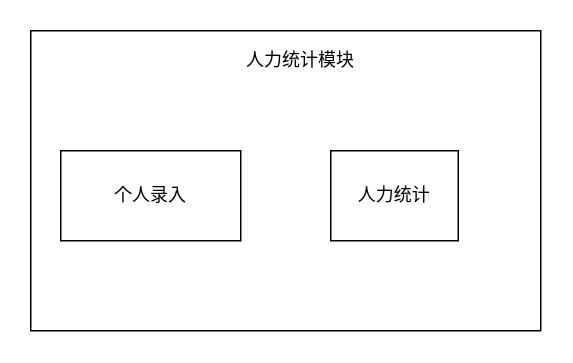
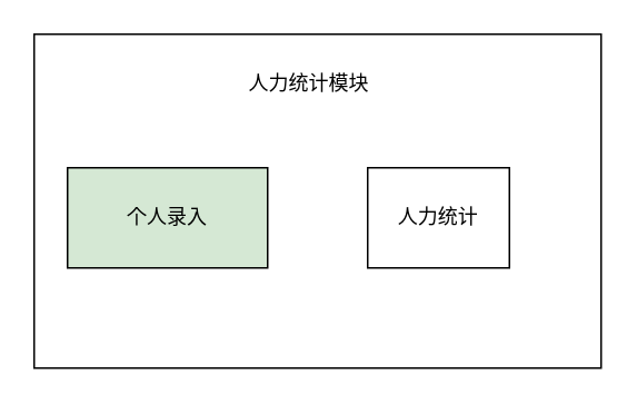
  <mxCell id="0" />
  <mxCell id="1" parent="0" />
  <mxCell id="2" value="" style="rounded=0;whiteSpace=wrap;html=1;" vertex="1" parent="1"><mxGeometry x="20" y="20" width="340" height="200" as="geometry" /></mxCell>
- <mxCell id="3" value="人力统计模块" style="text;html=1;strokeColor=none;fillColor=none;align=center;verticalAlign=middle;whiteSpace=wrap;rounded=0;" vertex="1" parent="1"><mxGeometry x="155" y="30" width="90" height="20" as="geometry" /></mxCell>
- <mxCell id="4" value="个人录入" style="rounded=0;whiteSpace=wrap;html=1;" vertex="1" parent="1"><mxGeometry x="40" y="100" width="120" height="60" as="geometry" /></mxCell>
+ <mxCell id="3" value="人力统计模块" style="text;html=1;strokeColor=none;fillColor=none;align=center;verticalAlign=middle;whiteSpace=wrap;rounded=0;" vertex="1" parent="1"><mxGeometry x="140" y="40" width="90" height="20" as="geometry" /></mxCell>
+ <mxCell id="4" value="个人录入" style="rounded=0;whiteSpace=wrap;html=1;fillColor=#d5e8d4;" vertex="1" parent="1"><mxGeometry x="40" y="100" width="120" height="60" as="geometry" /></mxCell>
  <mxCell id="5" value="人力统计" style="rounded=0;whiteSpace=wrap;html=1;" vertex="1" parent="1"><mxGeometry x="220" y="100" width="85" height="60" as="geometry" /></mxCell>
